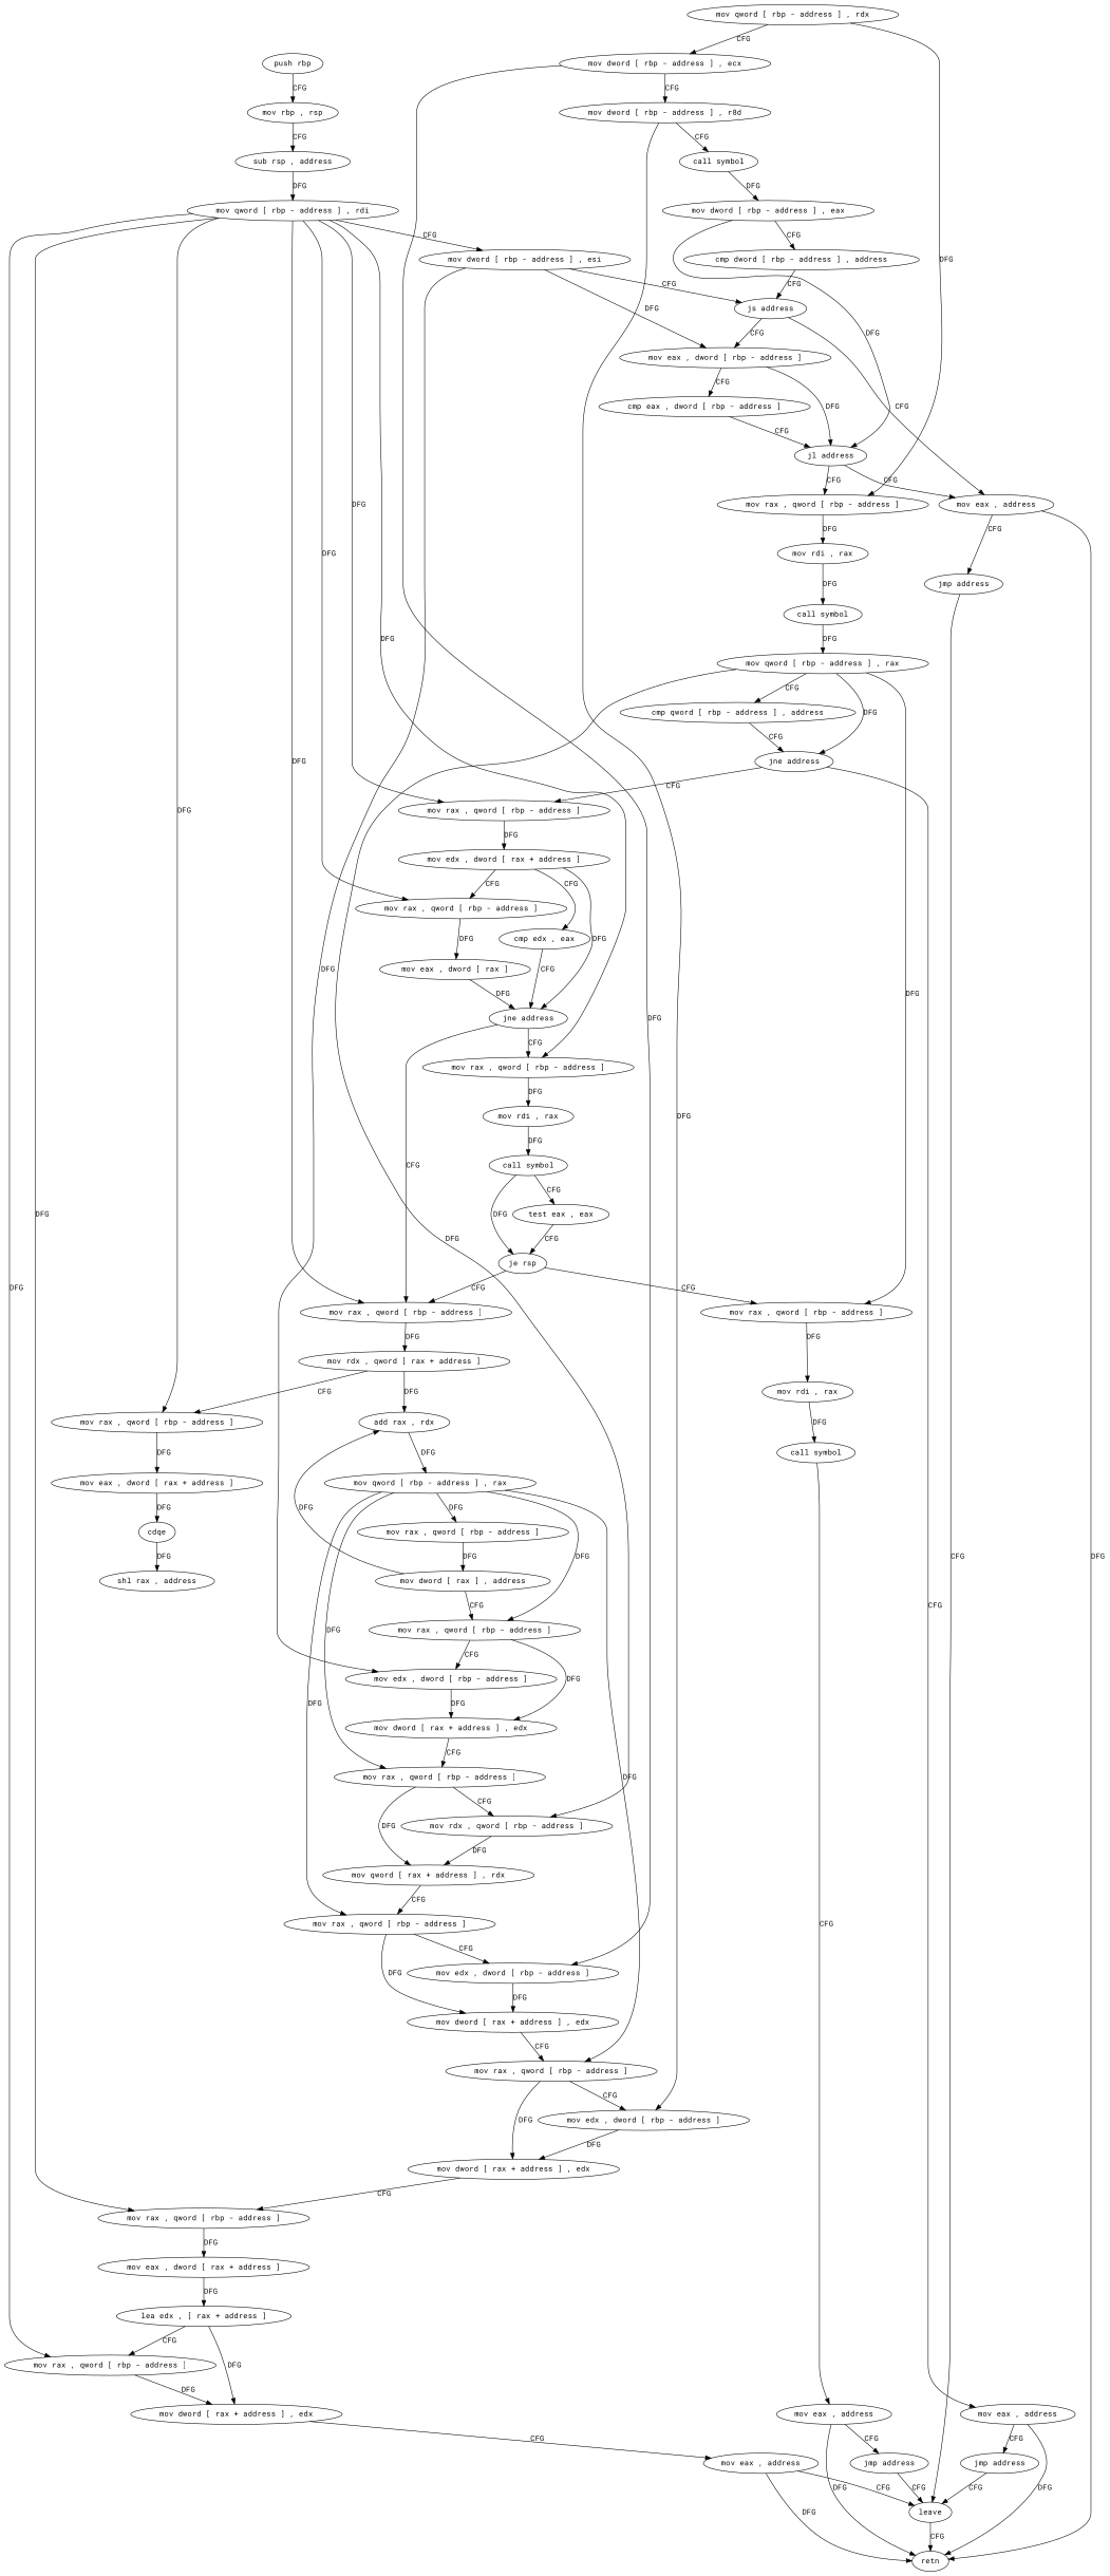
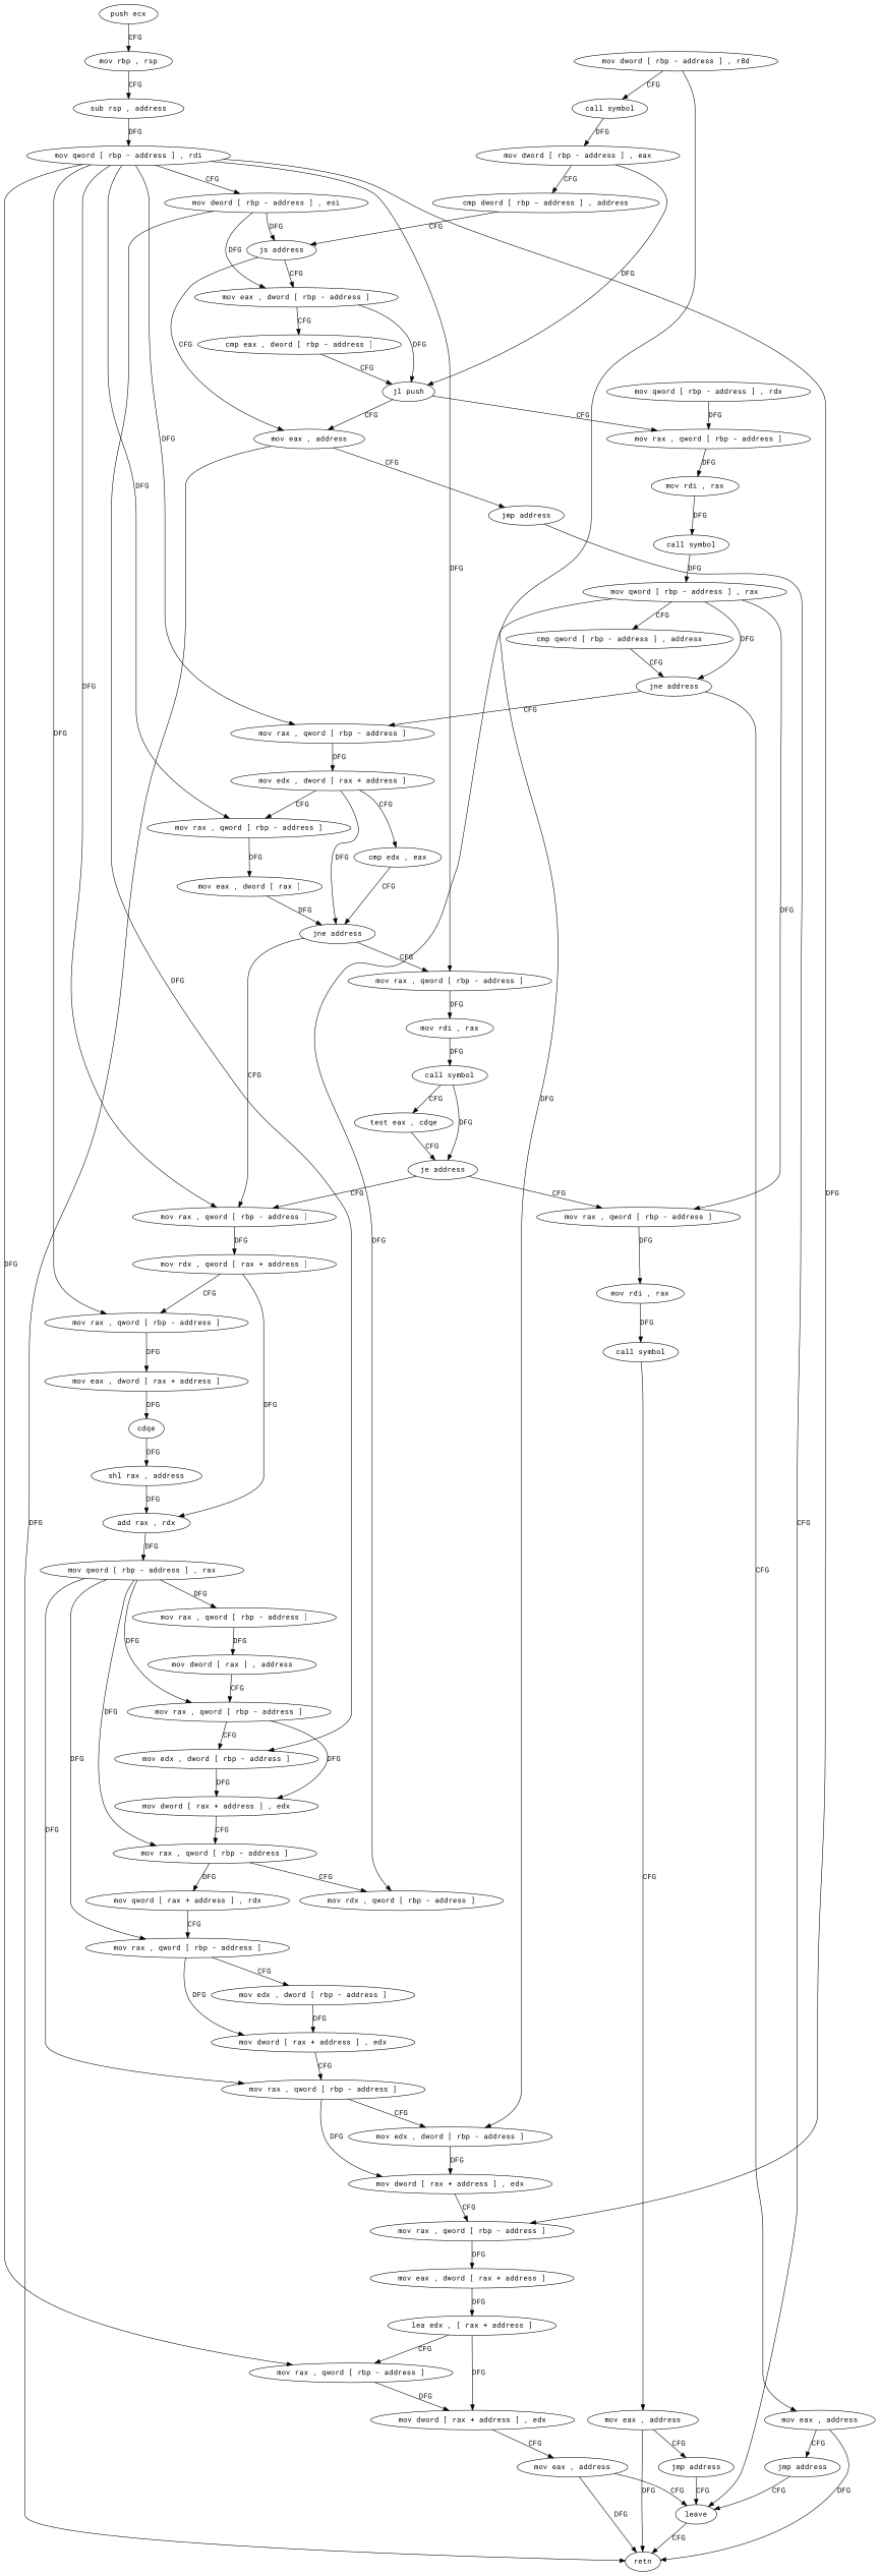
  digraph {
    fontname="Roboto Mono"
    node [fontname="Roboto Mono"]
    edge [fontname="Roboto Mono"]
-   n1 [label="push rbp"]
+   n1 [label="push ecx"]
    n2 [label="mov rbp , rsp"]
    n3 [label="sub rsp , address"]
    n4 [label="mov qword [ rbp - address ] , rdi"]
    n5 [label="mov dword [ rbp - address ] , esi"]
    n6 [label="mov rax , qword [ rbp - address ]"]
    n7 [label="mov rax , qword [ rbp - address ]"]
    n8 [label="mov rax , qword [ rbp - address ]"]
    n9 [label="mov rax , qword [ rbp - address ]"]
    n10 [label="mov rax , qword [ rbp - address ]"]
    n11 [label="mov rax , qword [ rbp - address ]"]
    n12 [label="mov rax , qword [ rbp - address ]"]
    n13 [label="js address"]
    n14 [label="mov eax , dword [ rbp - address ]"]
    n15 [label="mov edx , dword [ rbp - address ]"]
    n16 [label="mov edx , dword [ rax + address ]"]
    n17 [label="mov eax , dword [ rax ]"]
    n18 [label="mov rdx , qword [ rax + address ]"]
    n19 [label="mov rdi , rax"]
    n20 [label="mov eax , dword [ rax + address ]"]
    n21 [label="mov eax , dword [ rax + address ]"]
    n22 [label="mov dword [ rax + address ] , edx"]
    n23 [label="mov qword [ rbp - address ] , rdx"]
-   n24 [label="mov dword [ rbp - address ] , ecx"]
    n25 [label="mov rax , qword [ rbp - address ]"]
    n26 [label="mov eax , address"]
-   n27 [label="jl address"]
+   n27 [label="jl push"]
    n28 [label="cmp eax , dword [ rbp - address ]"]
    n29 [label="mov dword [ rax + address ] , edx"]
    n30 [label="mov dword [ rbp - address ] , r8d"]
    n31 [label="mov edx , dword [ rbp - address ]"]
    n32 [label="mov rdi , rax"]
    n33 [label="call symbol"]
    n34 [label="mov edx , dword [ rbp - address ]"]
    n35 [label="mov dword [ rax + address ] , edx"]
    n36 [label="mov dword [ rbp - address ] , eax"]
    n37 [label="mov dword [ rax + address ] , edx"]
    n38 [label="cmp dword [ rbp - address ] , address"]
    n39 [label="jmp address"]
    n40 [label=retn]
    n41 [label=leave]
    n42 [label="call symbol"]
    n43 [label="mov qword [ rbp - address ] , rax"]
    n44 [label="cmp qword [ rbp - address ] , address"]
    n45 [label="jne address"]
    n46 [label="mov rdx , qword [ rbp - address ]"]
    n47 [label="mov rax , qword [ rbp - address ]"]
    n48 [label="mov eax , address"]
    n49 [label="mov qword [ rax + address ] , rdx"]
    n50 [label="mov rdi , rax"]
    n51 [label="jmp address"]
    n52 [label="jne address"]
    n53 [label="cmp edx , eax"]
    n54 [label="add rax , rdx"]
    n55 [label="call symbol"]
    n56 [label="mov qword [ rbp - address ] , rax"]
    n57 [label=cdqe]
    n58 [label="shl rax , address"]
    n59 [label="mov rax , qword [ rbp - address ]"]
    n60 [label="mov rax , qword [ rbp - address ]"]
    n61 [label="mov rax , qword [ rbp - address ]"]
    n62 [label="mov rax , qword [ rbp - address ]"]
    n63 [label="mov rax , qword [ rbp - address ]"]
    n64 [label="mov dword [ rax ] , address"]
    n65 [label="lea edx , [ rax + address ]"]
    n66 [label="mov eax , address"]
-   n67 [label="test eax , eax"]
-   n68 [label="je rsp"]
+   n67 [label="test eax , cdqe"]
+   n68 [label="je address"]
    n69 [label="call symbol"]
    n70 [label="mov eax , address"]
    n71 [label="jmp address"]
    n1 -> n2 [label=CFG]
    n2 -> n3 [label=CFG]
    n3 -> n4 [label=DFG]
    n4 -> n5 [label=CFG]
    n4 -> n6 [label=DFG]
    n4 -> n7 [label=DFG]
    n4 -> n8 [label=DFG]
    n4 -> n9 [label=DFG]
    n4 -> n10 [label=DFG]
    n4 -> n11 [label=DFG]
    n4 -> n12 [label=DFG]
-   n5 -> n13 [label=CFG]
+   n5 -> n13 [label=DFG]
    n5 -> n14 [label=DFG]
    n5 -> n15 [label=DFG]
    n6 -> n16 [label=DFG]
    n7 -> n17 [label=DFG]
    n8 -> n18 [label=DFG]
    n9 -> n19 [label=DFG]
    n10 -> n20 [label=DFG]
    n11 -> n21 [label=DFG]
    n12 -> n22 [label=DFG]
    n13 -> n14 [label=CFG]
    n13 -> n26 [label=CFG]
    n14 -> n27 [label=DFG]
    n14 -> n28 [label=CFG]
    n15 -> n29 [label=DFG]
    n16 -> n7 [label=CFG]
    n16 -> n52 [label=DFG]
    n16 -> n53 [label=CFG]
    n17 -> n52 [label=DFG]
    n18 -> n10 [label=CFG]
    n18 -> n54 [label=DFG]
    n19 -> n55 [label=DFG]
    n20 -> n57 [label=DFG]
    n21 -> n65 [label=DFG]
    n22 -> n66 [label=CFG]
-   n23 -> n24 [label=CFG]
    n23 -> n25 [label=DFG]
-   n24 -> n30 [label=CFG]
-   n24 -> n31 [label=DFG]
    n25 -> n32 [label=DFG]
    n26 -> n39 [label=CFG]
    n26 -> n40 [label=DFG]
    n27 -> n25 [label=CFG]
    n27 -> n26 [label=CFG]
    n28 -> n27 [label=CFG]
    n29 -> n61 [label=CFG]
    n30 -> n33 [label=CFG]
    n30 -> n34 [label=DFG]
    n31 -> n35 [label=DFG]
    n32 -> n42 [label=DFG]
    n33 -> n36 [label=DFG]
    n34 -> n37 [label=DFG]
    n35 -> n63 [label=CFG]
    n36 -> n27 [label=DFG]
    n36 -> n38 [label=CFG]
    n37 -> n11 [label=CFG]
    n38 -> n13 [label=CFG]
    n39 -> n41 [label=CFG]
    n41 -> n40 [label=CFG]
    n42 -> n43 [label=DFG]
    n43 -> n44 [label=CFG]
    n43 -> n45 [label=DFG]
    n43 -> n46 [label=DFG]
    n43 -> n47 [label=DFG]
    n44 -> n45 [label=CFG]
    n45 -> n6 [label=CFG]
    n45 -> n48 [label=CFG]
-   n46 -> n49 [label=DFG]
    n47 -> n50 [label=DFG]
    n48 -> n40 [label=DFG]
    n48 -> n51 [label=CFG]
    n49 -> n62 [label=CFG]
    n50 -> n69 [label=DFG]
    n51 -> n41 [label=CFG]
    n52 -> n8 [label=CFG]
    n52 -> n9 [label=CFG]
    n53 -> n52 [label=CFG]
    n54 -> n56 [label=DFG]
    n55 -> n67 [label=CFG]
    n55 -> n68 [label=DFG]
    n56 -> n59 [label=DFG]
    n56 -> n60 [label=DFG]
    n56 -> n61 [label=DFG]
    n56 -> n62 [label=DFG]
    n56 -> n63 [label=DFG]
    n57 -> n58 [label=DFG]
-   n64 -> n54 [label=DFG]
+   n58 -> n54 [label=DFG]
    n59 -> n64 [label=DFG]
    n60 -> n15 [label=CFG]
    n60 -> n29 [label=DFG]
    n61 -> n46 [label=CFG]
    n61 -> n49 [label=DFG]
    n62 -> n31 [label=CFG]
    n62 -> n35 [label=DFG]
    n63 -> n34 [label=CFG]
    n63 -> n37 [label=DFG]
    n64 -> n60 [label=CFG]
    n65 -> n12 [label=CFG]
    n65 -> n22 [label=DFG]
    n66 -> n40 [label=DFG]
    n66 -> n41 [label=CFG]
    n67 -> n68 [label=CFG]
    n68 -> n8 [label=CFG]
    n68 -> n47 [label=CFG]
    n69 -> n70 [label=CFG]
    n70 -> n40 [label=DFG]
    n70 -> n71 [label=CFG]
    n71 -> n41 [label=CFG]
  }
